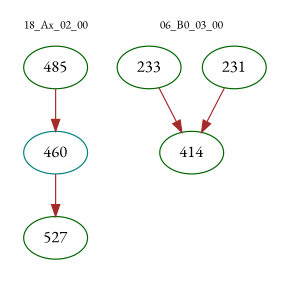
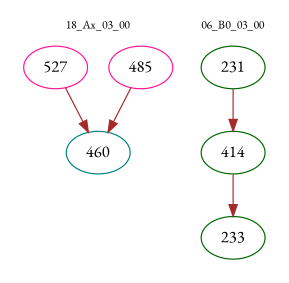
  digraph {
    fontname="EB Garamond"
    node [color=darkgreen fontname="EB Garamond"]
    edge [color=brown fontname="EB Garamond"]
-   n1 [label=485]
+   n1 [color=deeppink label=485]
    n2 [color=teal label=460]
-   n3 [label=527]
+   n3 [color=deeppink label=527]
    n4 [label=231]
    n5 [label=414]
    n6 [label=233]
    subgraph cluster_1 {
      color=white
      fontsize=10
-     label="18_Ax_02_00"
+     label="18_Ax_03_00"
      n1
      n2
      n3
    }
    subgraph cluster_2 {
      color=white
      fontsize=10
      label="06_B0_03_00"
      n4
      n5
      n6
    }
    n1 -> n2
-   n2 -> n3
+   n3 -> n2
    n4 -> n5
-   n6 -> n5
+   n5 -> n6
  }
